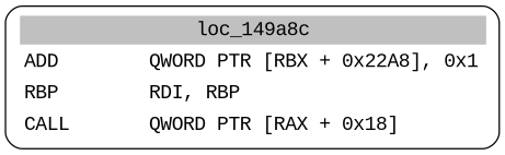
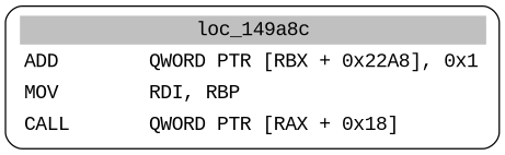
  digraph {
    rankdir=LR
-   n1 [fontname="Courier New" label=<<table border="0" cellborder="0" cellpadding="3"><tr><td align="center" colspan="2" bgcolor="grey">loc_149a8c</td></tr><tr><td align="left">ADD        QWORD PTR [RBX + 0x22A8], 0x1</td></tr><tr><td align="left">RBP        RDI, RBP</td></tr><tr><td align="left">CALL       QWORD PTR [RAX + 0x18]</td></tr></table>> shape=Mrecord]
+   n1 [fontname="Courier New" label=<<table border="0" cellborder="0" cellpadding="3"><tr><td align="center" colspan="2" bgcolor="grey">loc_149a8c</td></tr><tr><td align="left">ADD        QWORD PTR [RBX + 0x22A8], 0x1</td></tr><tr><td align="left">MOV        RDI, RBP</td></tr><tr><td align="left">CALL       QWORD PTR [RAX + 0x18]</td></tr></table>> shape=Mrecord]
  }
